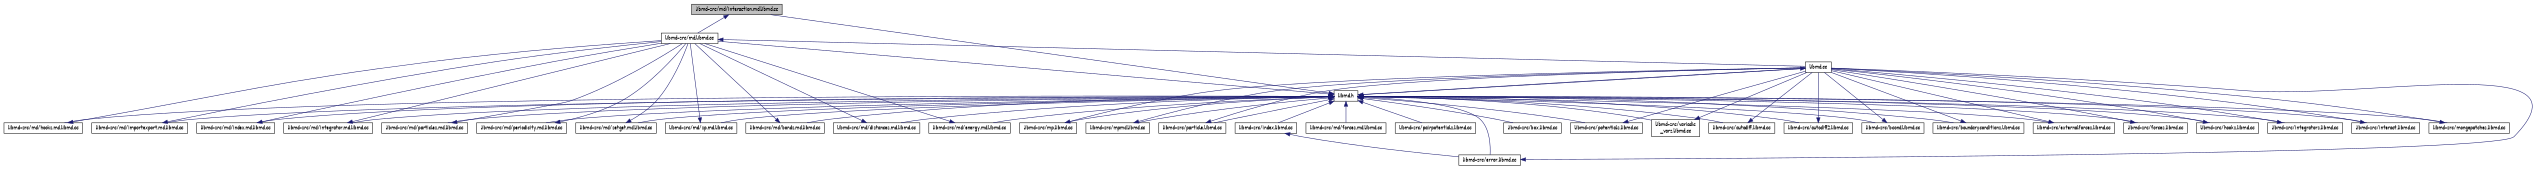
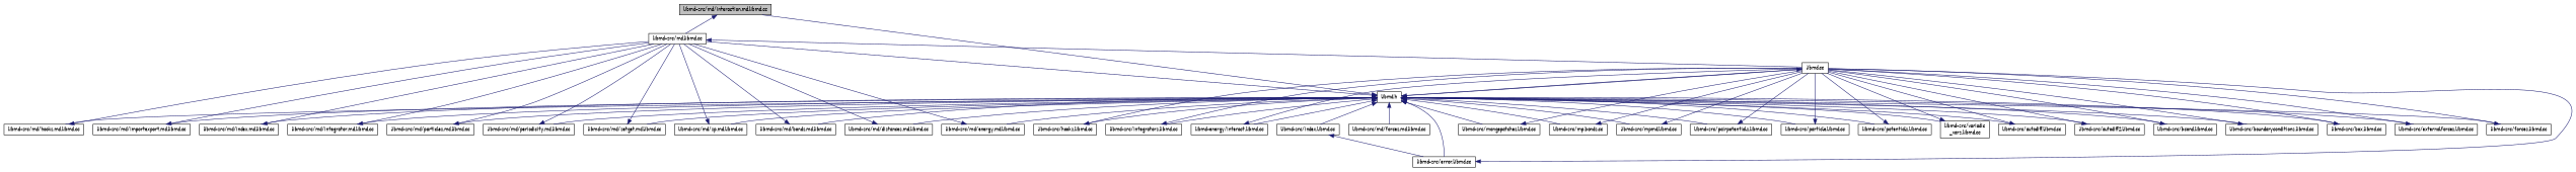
  digraph {
    fontname="Patrick Hand"
    node [color=black fontname="Patrick Hand" fontsize=12 shape=record]
    edge [color=midnightblue dir=back fontname="Patrick Hand" fontsize=12 labelfontname=Helvetica labelfontsize=12 style=solid]
    n1 [fillcolor=grey75 fontcolor=black height=0.2 label="libmd-src/md/interaction.md.libmd.cc" style=filled width=0.4]
    n2 [height=0.2 label="libmd-src/md.libmd.cc" width=0.4]
    n3 [height=0.2 label="libmd.cc" width=0.4]
    n4 [height=0.2 label="libmd.h" width=0.4]
    n5 [height=0.2 label="libmd-src/autodiff.libmd.cc" width=0.4]
    n6 [height=0.2 label="libmd-src/autodiff2.libmd.cc" width=0.4]
    n7 [height=0.2 label="libmd-src/bcond.libmd.cc" width=0.4]
    n8 [height=0.2 label="libmd-src/boundaryconditions.libmd.cc" width=0.4]
    n9 [height=0.2 label="libmd-src/box.libmd.cc" width=0.4]
    n10 [height=0.2 label="libmd-src/error.libmd.cc" width=0.4]
    n11 [height=0.2 label="libmd-src/externalforces.libmd.cc" width=0.4]
    n12 [height=0.2 label="libmd-src/forces.libmd.cc" width=0.4]
    n13 [height=0.2 label="libmd-src/hooks.libmd.cc" width=0.4]
    n14 [height=0.2 label="libmd-src/index.libmd.cc" width=0.4]
    n15 [height=0.2 label="libmd-src/integrators.libmd.cc" width=0.4]
-   n16 [height=0.2 label="libmd-src/interact.libmd.cc" width=0.4]
+   n16 [height=0.2 label="libmd-energy/interact.libmd.cc" width=0.4]
    n17 [height=0.2 label="libmd-src/md/bonds.md.libmd.cc" width=0.4]
    n18 [height=0.2 label="libmd-src/md/distances.md.libmd.cc" width=0.4]
    n19 [height=0.2 label="libmd-src/md/energy.md.libmd.cc" width=0.4]
    n20 [height=0.2 label="libmd-src/md/forces.md.libmd.cc" width=0.4]
    n21 [height=0.2 label="libmd-src/md/hooks.md.libmd.cc" width=0.4]
    n22 [height=0.2 label="libmd-src/md/importexport.md.libmd.cc" width=0.4]
    n23 [height=0.2 label="libmd-src/md/index.md.libmd.cc" width=0.4]
    n24 [height=0.2 label="libmd-src/md/integrator.md.libmd.cc" width=0.4]
    n25 [height=0.2 label="libmd-src/md/particles.md.libmd.cc" width=0.4]
    n26 [height=0.2 label="libmd-src/md/periodicity.md.libmd.cc" width=0.4]
    n27 [height=0.2 label="libmd-src/md/setget.md.libmd.cc" width=0.4]
    n28 [height=0.2 label="libmd-src/md/sp.md.libmd.cc" width=0.4]
    n29 [height=0.2 label="libmd-src/mongepatches.libmd.cc" width=0.4]
-   n30 [height=0.2 label="libmd-src/mp.libmd.cc" width=0.4]
+   n30 [height=0.2 label="libmd-src/mp.bonds.cc" width=0.4]
    n31 [height=0.2 label="libmd-src/mpmd.libmd.cc" width=0.4]
    n32 [height=0.2 label="libmd-src/pairpotentials.libmd.cc" width=0.4]
    n33 [height=0.2 label="libmd-src/particle.libmd.cc" width=0.4]
    n34 [height=0.2 label="libmd-src/potentials.libmd.cc" width=0.4]
    n35 [height=0.2 label="libmd-src/variadic\l_vars.libmd.cc" width=0.4]
    n1 -> n2
    n2 -> n3
    n3 -> n4
    n4 -> n1
    n4 -> n2
    n4 -> n3
    n4 -> n5
    n4 -> n6
    n4 -> n7
    n4 -> n8
    n4 -> n9
    n4 -> n10
    n4 -> n11
    n4 -> n12
    n4 -> n13
    n4 -> n14
    n4 -> n15
    n4 -> n16
    n4 -> n17
    n4 -> n18
    n4 -> n19
    n4 -> n20
    n4 -> n21
    n4 -> n22
    n4 -> n23
    n4 -> n24
    n4 -> n25
    n4 -> n26
    n4 -> n27
    n4 -> n28
    n4 -> n29
    n4 -> n30
    n4 -> n31
    n4 -> n32
    n4 -> n33
    n4 -> n34
    n4 -> n35
    n5 -> n3
    n6 -> n3
    n7 -> n3
    n8 -> n3
+   n9 -> n3
    n10 -> n3
    n11 -> n3
    n12 -> n3
    n13 -> n3
    n14 -> n10
    n15 -> n3
    n16 -> n3
    n17 -> n2
    n18 -> n2
    n19 -> n2
    n21 -> n2
    n22 -> n2
    n23 -> n2
    n24 -> n2
    n25 -> n2
    n26 -> n2
    n27 -> n2
    n28 -> n2
    n29 -> n3
    n30 -> n3
    n31 -> n3
+   n32 -> n3
    n33 -> n3
    n34 -> n3
    n35 -> n3
  }
